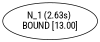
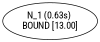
  digraph {
    fontname="Roboto Condensed"
-   n1 [label="N_1 (2.63s) \nBOUND [13.00]" fontname="Roboto Condensed"]
+   n1 [label="N_1 (0.63s) \nBOUND [13.00]" fontname="Roboto Condensed"]
  }
